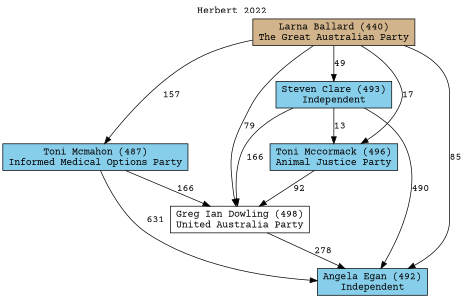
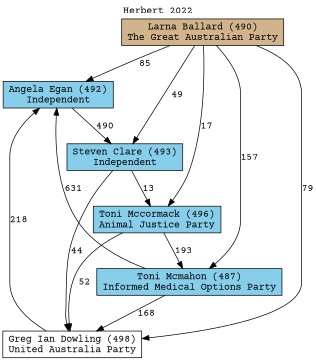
  digraph {
    fontname="Courier Prime"
    label="Herbert 2022"
    labelloc=t
    mclimit=10
    node [fillcolor=skyblue fontname="Courier Prime" shape=box style=filled]
    edge [fontname="Courier Prime"]
    n1 [label="Angela Egan (492)\nIndependent"]
    n2 [fillcolor=white label="Greg Ian Dowling (498)\nUnited Australia Party"]
    n3 [label="Toni Mcmahon (487)\nInformed Medical Options Party"]
    n4 [label="Toni Mccormack (496)\nAnimal Justice Party"]
    n5 [label="Steven Clare (493)\nIndependent"]
-   n6 [fillcolor=tan label="Larna Ballard (440)\nThe Great Australian Party"]
-   n2 -> n1 [label=278]
+   n6 [fillcolor=tan label="Larna Ballard (490)\nThe Great Australian Party"]
+   n2 -> n1 [label=218]
    n3 -> n1 [label=631]
-   n3 -> n2 [label=166]
-   n4 -> n2 [label=92]
-   n5 -> n1 [label=490]
-   n5 -> n2 [label=166]
+   n3 -> n2 [label=168]
+   n4 -> n2 [label=52]
+   n4 -> n3 [label=193]
+   n1 -> n5 [label=490]
+   n5 -> n2 [label=44]
    n5 -> n4 [label=13]
    n6 -> n1 [label=85]
    n6 -> n2 [label=79]
    n6 -> n3 [label=157]
    n6 -> n4 [label=17]
    n6 -> n5 [label=49]
  }
